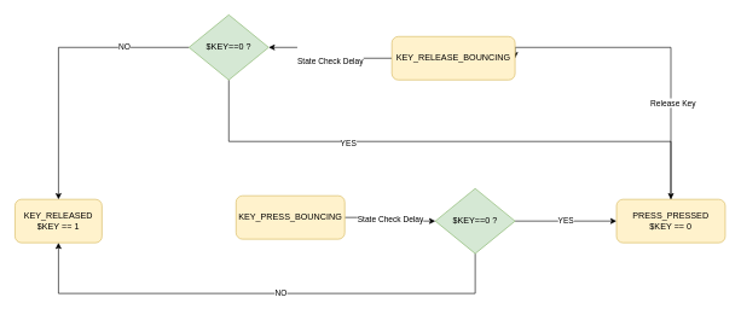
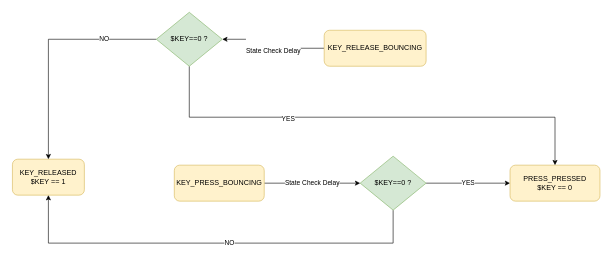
  <mxCell id="0" />
  <mxCell id="1" parent="0" />
- <mxCell id="2" value="KEY_RELEASED&lt;br&gt;$KEY == 1" style="rounded=1;whiteSpace=wrap;html=1;fillColor=#fff2cc;strokeColor=#d6b656;" vertex="1" parent="1"><mxGeometry x="20" y="275" width="120" height="60" as="geometry" /></mxCell>
+ <mxCell id="2" value="KEY_RELEASED&lt;br&gt;$KEY == 1" style="rounded=1;whiteSpace=wrap;html=1;fillColor=#fff2cc;strokeColor=#d6b656;" vertex="1" parent="1"><mxGeometry x="20" y="265" width="120" height="60" as="geometry" /></mxCell>
  <mxCell id="3" value="State Check Delay" style="edgeStyle=orthogonalEdgeStyle;rounded=0;orthogonalLoop=1;jettySize=auto;html=1;entryX=0;entryY=0.5;entryDx=0;entryDy=0;" edge="1" parent="1" source="4" target="8"><mxGeometry relative="1" as="geometry"><mxPoint x="560" y="305" as="targetPoint" /></mxGeometry></mxCell>
- <mxCell id="4" value="KEY_PRESS_BOUNCING" style="rounded=1;whiteSpace=wrap;html=1;fillColor=#fff2cc;strokeColor=#d6b656;" vertex="1" parent="1"><mxGeometry x="325" y="270" width="150" height="60" as="geometry" /></mxCell>
+ <mxCell id="4" value="KEY_PRESS_BOUNCING" style="rounded=1;whiteSpace=wrap;html=1;fillColor=#fff2cc;strokeColor=#d6b656;" vertex="1" parent="1"><mxGeometry x="290" y="275" width="150" height="60" as="geometry" /></mxCell>
  <mxCell id="5" value="YES" style="edgeStyle=orthogonalEdgeStyle;rounded=0;orthogonalLoop=1;jettySize=auto;html=1;entryX=0;entryY=0.5;entryDx=0;entryDy=0;" edge="1" parent="1" source="8" target="11"><mxGeometry relative="1" as="geometry"><mxPoint x="810" y="305" as="targetPoint" /></mxGeometry></mxCell>
  <mxCell id="6" style="edgeStyle=orthogonalEdgeStyle;rounded=0;orthogonalLoop=1;jettySize=auto;html=1;entryX=0.5;entryY=1;entryDx=0;entryDy=0;" edge="1" parent="1" source="8" target="2"><mxGeometry relative="1" as="geometry"><Array as="points"><mxPoint x="655" y="405" /><mxPoint x="80" y="405" /></Array></mxGeometry></mxCell>
  <mxCell id="7" value="NO" style="edgeLabel;html=1;align=center;verticalAlign=middle;resizable=0;points=[];" vertex="1" connectable="0" parent="6"><mxGeometry x="-0.074" y="5" relative="1" as="geometry"><mxPoint y="-5.01" as="offset" /></mxGeometry></mxCell>
  <mxCell id="8" value="$KEY==0 ?" style="rhombus;whiteSpace=wrap;html=1;fillColor=#d5e8d4;strokeColor=#82b366;" vertex="1" parent="1"><mxGeometry x="600" y="260" width="110" height="90" as="geometry" /></mxCell>
- <mxCell id="9" style="edgeStyle=orthogonalEdgeStyle;rounded=0;orthogonalLoop=1;jettySize=auto;html=1;entryX=1;entryY=0.5;entryDx=0;entryDy=0;" edge="1" parent="1" source="11" target="13"><mxGeometry relative="1" as="geometry"><Array as="points"><mxPoint x="925" y="65" /></Array></mxGeometry></mxCell>
- <mxCell id="10" value="Release Key" style="edgeLabel;html=1;align=center;verticalAlign=middle;resizable=0;points=[];" vertex="1" connectable="0" parent="9"><mxGeometry x="-0.393" y="-2" relative="1" as="geometry"><mxPoint as="offset" /></mxGeometry></mxCell>
  <mxCell id="11" value="PRESS_PRESSED&lt;br&gt;$KEY == 0" style="rounded=1;whiteSpace=wrap;html=1;fillColor=#fff2cc;strokeColor=#d6b656;" vertex="1" parent="1"><mxGeometry x="850" y="275" width="150" height="60" as="geometry" /></mxCell>
  <mxCell id="12" value="&lt;br&gt;&lt;br&gt;&lt;span style=&quot;color: rgb(0 , 0 , 0) ; font-family: &amp;#34;helvetica&amp;#34; ; font-size: 11px ; font-style: normal ; font-weight: 400 ; letter-spacing: normal ; text-align: center ; text-indent: 0px ; text-transform: none ; word-spacing: 0px ; background-color: rgb(255 , 255 , 255) ; display: inline ; float: none&quot;&gt;State Check Delay&lt;/span&gt;&lt;br&gt;" style="edgeStyle=orthogonalEdgeStyle;rounded=0;orthogonalLoop=1;jettySize=auto;html=1;entryX=1;entryY=0.5;entryDx=0;entryDy=0;" edge="1" parent="1" source="13" target="17"><mxGeometry relative="1" as="geometry" /></mxCell>
  <mxCell id="13" value="KEY_RELEASE_BOUNCING" style="rounded=1;whiteSpace=wrap;html=1;fillColor=#fff2cc;strokeColor=#d6b656;" vertex="1" parent="1"><mxGeometry x="540" y="50" width="170" height="60" as="geometry" /></mxCell>
  <mxCell id="14" style="edgeStyle=orthogonalEdgeStyle;rounded=0;orthogonalLoop=1;jettySize=auto;html=1;entryX=0.5;entryY=0;entryDx=0;entryDy=0;" edge="1" parent="1" source="17" target="11"><mxGeometry relative="1" as="geometry"><Array as="points"><mxPoint x="315" y="195" /><mxPoint x="925" y="195" /></Array></mxGeometry></mxCell>
  <mxCell id="15" value="YES" style="edgeLabel;html=1;align=center;verticalAlign=middle;resizable=0;points=[];" vertex="1" connectable="0" parent="14"><mxGeometry x="-0.358" y="-2" relative="1" as="geometry"><mxPoint as="offset" /></mxGeometry></mxCell>
  <mxCell id="16" value="NO" style="edgeStyle=orthogonalEdgeStyle;rounded=0;orthogonalLoop=1;jettySize=auto;html=1;entryX=0.5;entryY=0;entryDx=0;entryDy=0;" edge="1" parent="1" source="17" target="2"><mxGeometry x="-0.538" relative="1" as="geometry"><mxPoint x="1" as="offset" /></mxGeometry></mxCell>
  <mxCell id="17" value="$KEY==0 ?" style="rhombus;whiteSpace=wrap;html=1;fillColor=#d5e8d4;strokeColor=#82b366;" vertex="1" parent="1"><mxGeometry x="260" y="20" width="110" height="90" as="geometry" /></mxCell>
